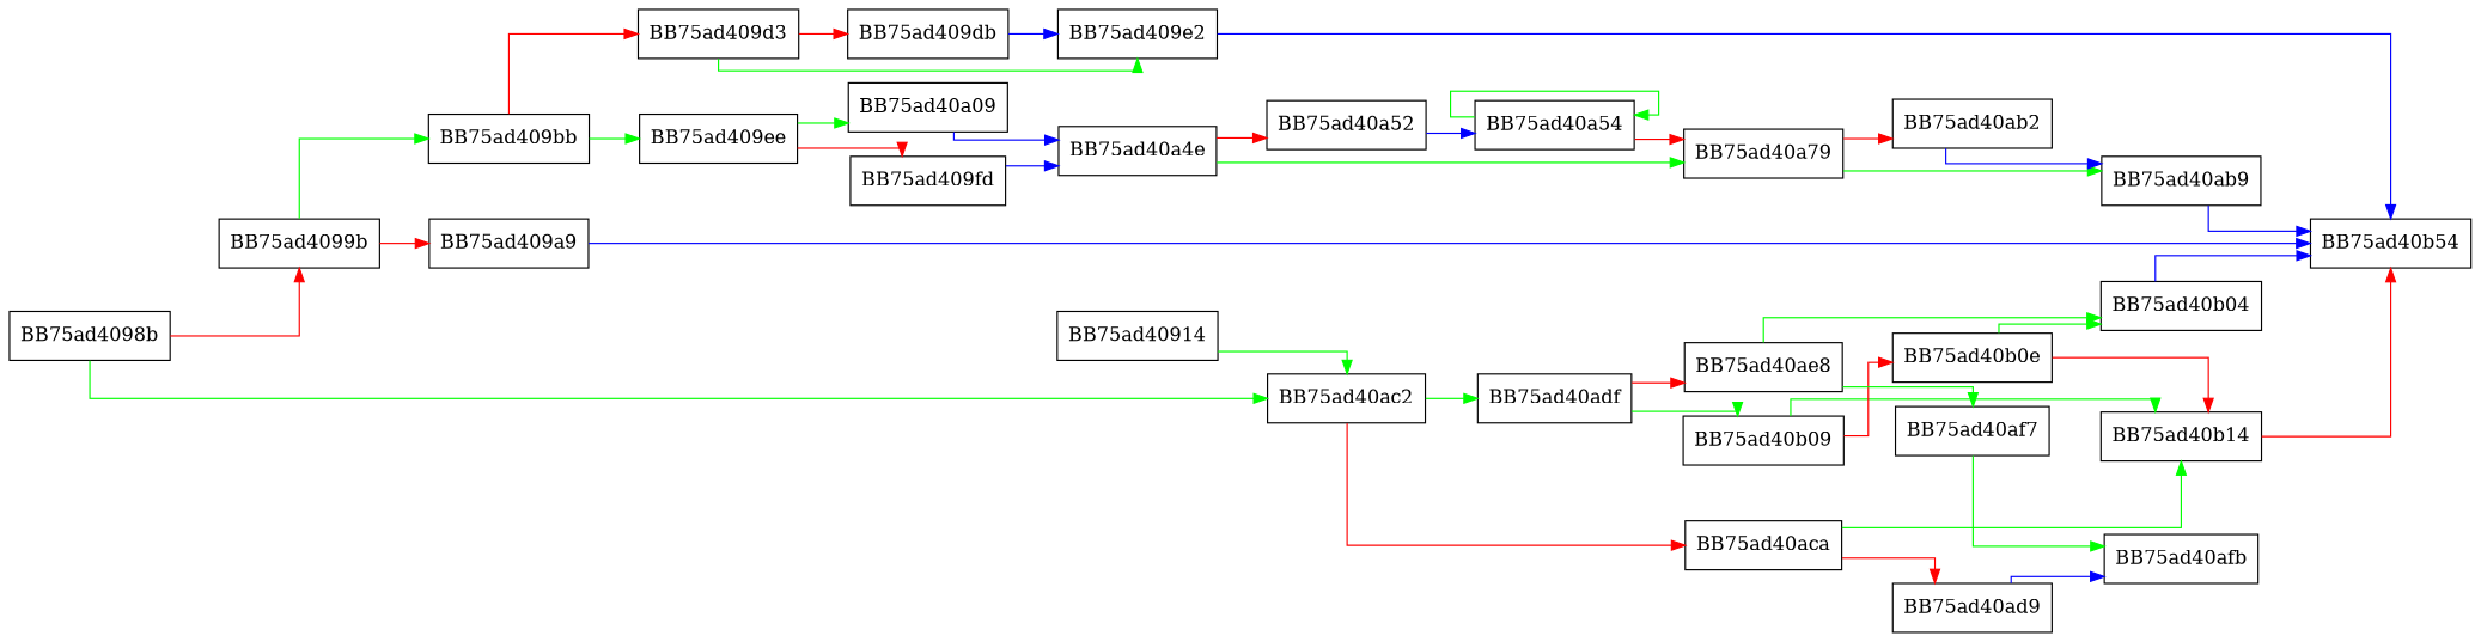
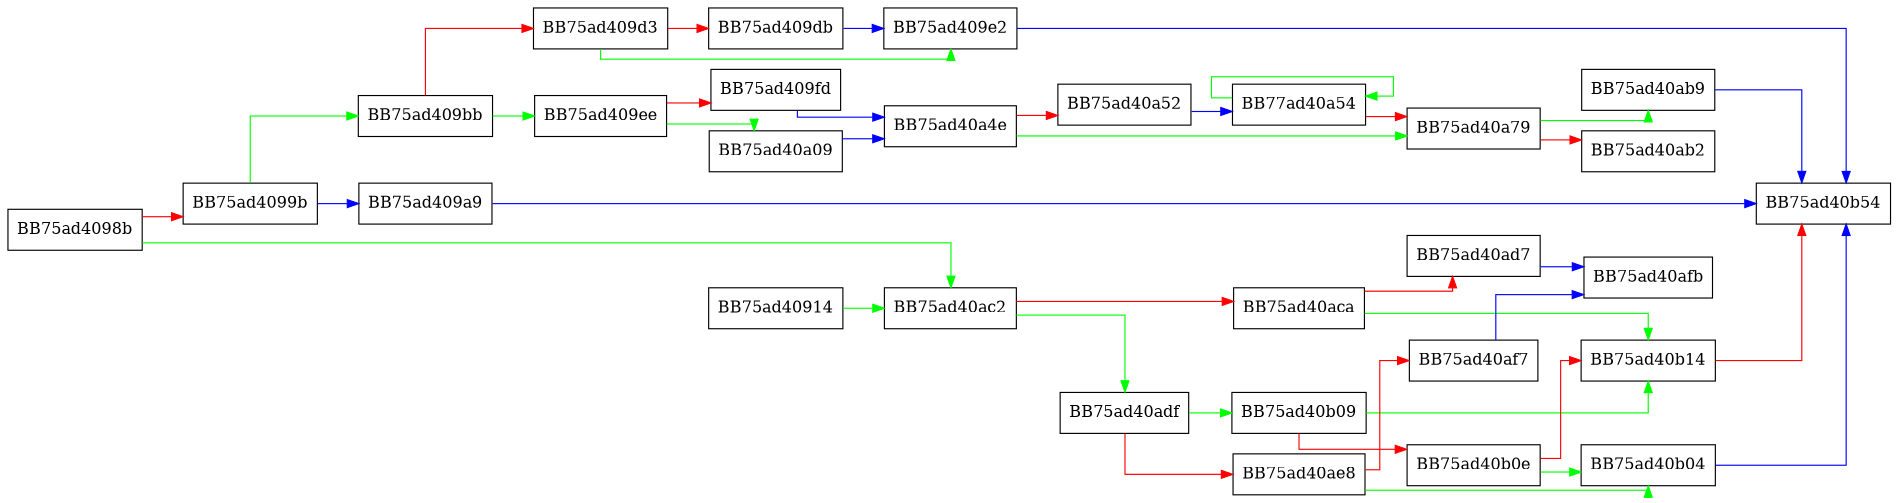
  digraph {
    rankdir=LR
    splines=ortho
    node [shape=box]
    edge [color=green]
    BB75ad40914
    BB75ad40ac2
    BB75ad40aca
    BB75ad40adf
    BB75ad40b14
-   BB75ad40ad9
+   BB75ad40ad9 [label=BB75ad40ad7]
    BB75ad40b09
    BB75ad40ae8
    BB75ad4098b
    BB75ad4099b
    BB75ad40b54
    BB75ad40afb
    BB75ad409bb
    n14 [label=BB75ad409a9]
    BB75ad409ee
    BB75ad409d3
    BB75ad40a09
    BB75ad409fd
    BB75ad409e2
    BB75ad409db
    BB75ad40a4e
    BB75ad40a79
    BB75ad40a52
    BB75ad40ab9
    BB75ad40ab2
-   BB75ad40a54
+   BB75ad40a54 [label=BB77ad40a54]
    BB75ad40b0e
    BB75ad40b04
    BB75ad40af7
    BB75ad40914 -> BB75ad40ac2
    BB75ad40ac2 -> BB75ad40aca [color=red]
    BB75ad40ac2 -> BB75ad40adf
    BB75ad40aca -> BB75ad40b14
    BB75ad40aca -> BB75ad40ad9 [color=red]
    BB75ad40adf -> BB75ad40b09
    BB75ad40adf -> BB75ad40ae8 [color=red]
    BB75ad40b14 -> BB75ad40b54 [color=red]
    BB75ad40ad9 -> BB75ad40afb [color=blue]
    BB75ad40b09 -> BB75ad40b14
    BB75ad40b09 -> BB75ad40b0e [color=red]
    BB75ad40ae8 -> BB75ad40b04
-   BB75ad40ae8 -> BB75ad40af7
+   BB75ad40ae8 -> BB75ad40af7 [color=red]
    BB75ad4098b -> BB75ad40ac2
    BB75ad4098b -> BB75ad4099b [color=red]
    BB75ad4099b -> BB75ad409bb
-   BB75ad4099b -> n14 [color=red]
+   BB75ad4099b -> n14 [color=blue]
    BB75ad409bb -> BB75ad409ee
    BB75ad409bb -> BB75ad409d3 [color=red]
    n14 -> BB75ad40b54 [color=blue]
    BB75ad409ee -> BB75ad40a09
    BB75ad409ee -> BB75ad409fd [color=red]
    BB75ad409d3 -> BB75ad409e2
    BB75ad409d3 -> BB75ad409db [color=red]
    BB75ad40a09 -> BB75ad40a4e [color=blue]
    BB75ad409fd -> BB75ad40a4e [color=blue]
    BB75ad409e2 -> BB75ad40b54 [color=blue]
    BB75ad409db -> BB75ad409e2 [color=blue]
    BB75ad40a4e -> BB75ad40a79
    BB75ad40a4e -> BB75ad40a52 [color=red]
    BB75ad40a79 -> BB75ad40ab9
    BB75ad40a79 -> BB75ad40ab2 [color=red]
    BB75ad40a52 -> BB75ad40a54 [color=blue]
    BB75ad40ab9 -> BB75ad40b54 [color=blue]
-   BB75ad40ab2 -> BB75ad40ab9 [color=blue]
    BB75ad40a54 -> BB75ad40a79 [color=red]
    BB75ad40a54 -> BB75ad40a54
    BB75ad40b0e -> BB75ad40b14 [color=red]
    BB75ad40b0e -> BB75ad40b04
    BB75ad40b04 -> BB75ad40b54 [color=blue]
-   BB75ad40af7 -> BB75ad40afb
+   BB75ad40af7 -> BB75ad40afb [color=blue]
  }
